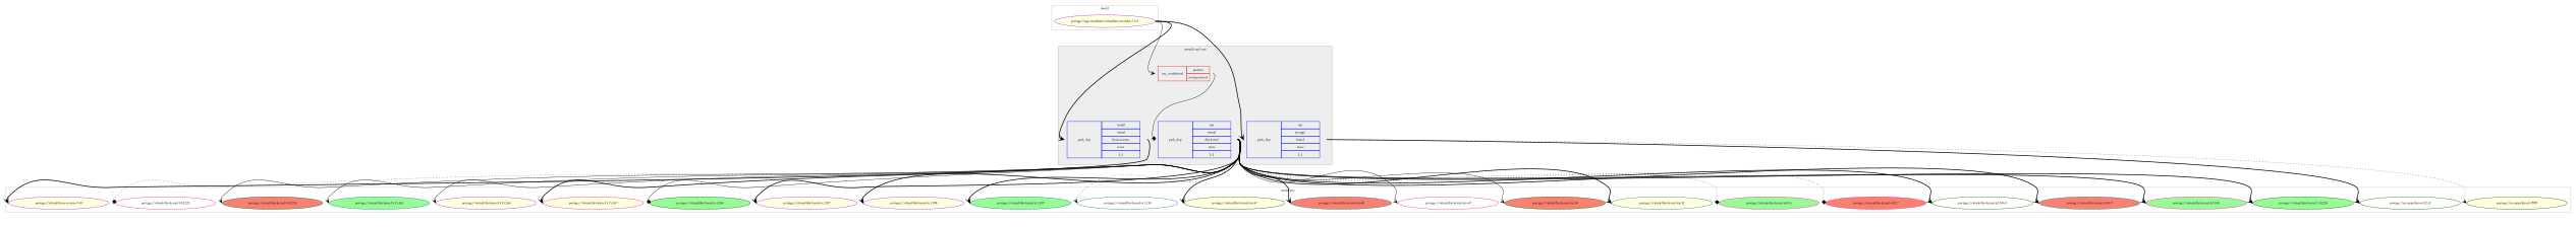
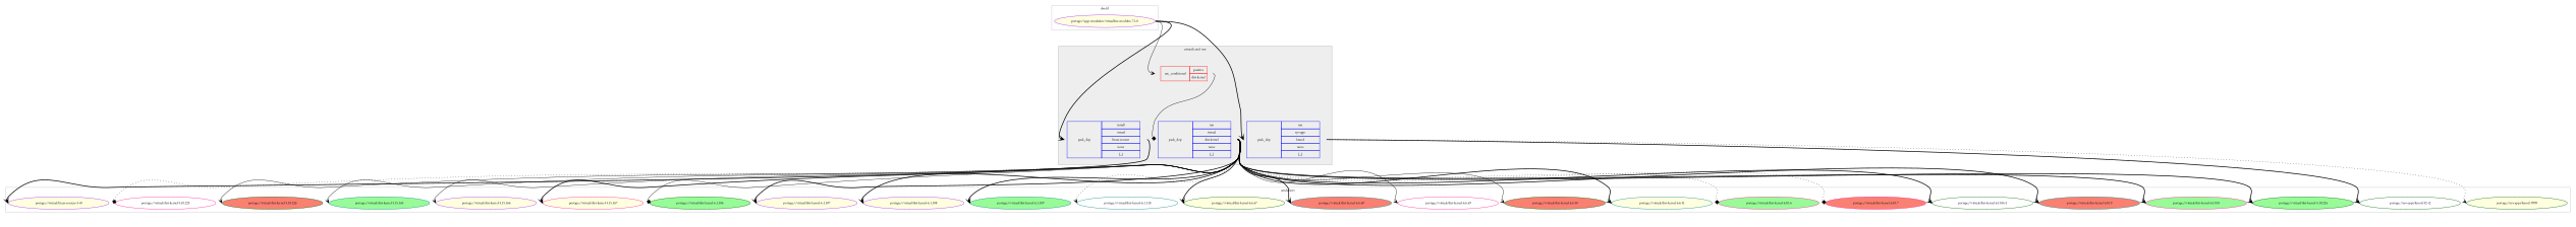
  digraph {
    compound=true
    concentrate=true
    fontname="EB Garamond"
    fontsize=10
    newrank=true
    rankdir=TB
    ranksep=1.5
    node [color=darkgreen fillcolor=lightyellow fontname="EB Garamond" fontsize=10 style=filled]
    edge [arrowhead=vee fontname="EB Garamond" headport=w style=bold tailport=e weight=100]
    n1 [color=purple label="portage://app-emulation/virtualbox-modules-7.1.0" width=4]
    n2 [color=blue label=<<TABLE BORDER="0" CELLBORDER="1" CELLSPACING="0" CELLPADDING="4" WIDTH="220"><TR><TD ROWSPAN="6" CELLPADDING="30">pack_dep</TD></TR><TR><TD WIDTH="110">install</TD></TR><TR><TD>virtual</TD></TR><TR><TD>linux-sources</TD></TR><TR><TD>none</TD></TR><TR><TD>[,,]</TD></TR></TABLE>> shape=none fillcolor="" style=""]
    n3 [color=blue label=<<TABLE BORDER="0" CELLBORDER="1" CELLSPACING="0" CELLPADDING="4" WIDTH="220"><TR><TD ROWSPAN="6" CELLPADDING="30">pack_dep</TD></TR><TR><TD WIDTH="110">run</TD></TR><TR><TD>virtual</TD></TR><TR><TD>dist-kernel</TD></TR><TR><TD>none</TD></TR><TR><TD>[,,]</TD></TR></TABLE>> shape=none fillcolor="" style=""]
-   n4 [color=red label=<<TABLE BORDER="0" CELLBORDER="1" CELLSPACING="0" CELLPADDING="4"><TR><TD ROWSPAN="3" CELLPADDING="10">use_conditional</TD></TR><TR><TD>positive</TD></TR><TR><TD>portage-kernel</TD></TR></TABLE>> shape=none fillcolor="" style=""]
+   n4 [color=red label=<<TABLE BORDER="0" CELLBORDER="1" CELLSPACING="0" CELLPADDING="4"><TR><TD ROWSPAN="3" CELLPADDING="10">use_conditional</TD></TR><TR><TD>positive</TD></TR><TR><TD>dist-kernel</TD></TR></TABLE>> shape=none fillcolor="" style=""]
    n5 [color=blue label=<<TABLE BORDER="0" CELLBORDER="1" CELLSPACING="0" CELLPADDING="4" WIDTH="220"><TR><TD ROWSPAN="6" CELLPADDING="30">pack_dep</TD></TR><TR><TD WIDTH="110">run</TD></TR><TR><TD>sys-apps</TD></TR><TR><TD>kmod</TD></TR><TR><TD>none</TD></TR><TR><TD>[,,]</TD></TR></TABLE>> shape=none fillcolor="" style=""]
    n6 [color=purple label="portage://virtual/linux-sources-3-r8" width=4]
    n7 [color=deeppink fillcolor=palegreen label="portage://virtual/dist-kernel-6.10.10" width=4]
    n8 [color=teal fillcolor=salmon label="portage://virtual/dist-kernel-6.10.9" width=4]
    n9 [fillcolor=white label="portage://virtual/dist-kernel-6.10.8-r1" width=4]
    n10 [color=deeppink fillcolor=salmon label="portage://virtual/dist-kernel-6.10.7" width=4]
    n11 [color=deeppink fillcolor=palegreen label="portage://virtual/dist-kernel-6.10.6" width=4]
    n12 [color=teal label="portage://virtual/dist-kernel-6.6.51" width=4]
    n13 [fillcolor=salmon label="portage://virtual/dist-kernel-6.6.50" width=4]
    n14 [color=deeppink fillcolor=white label="portage://virtual/dist-kernel-6.6.49" width=4]
    n15 [color=teal fillcolor=salmon label="portage://virtual/dist-kernel-6.6.48" width=4]
    n16 [label="portage://virtual/dist-kernel-6.6.47" width=4]
    n17 [color=teal fillcolor=white label="portage://virtual/dist-kernel-6.1.110" width=4]
    n18 [color=teal fillcolor=palegreen label="portage://virtual/dist-kernel-6.1.109" width=4]
    n19 [color=purple label="portage://virtual/dist-kernel-6.1.108" width=4]
    n20 [color=purple label="portage://virtual/dist-kernel-6.1.107" width=4]
    n21 [fillcolor=palegreen label="portage://virtual/dist-kernel-6.1.106" width=4]
    n22 [color=deeppink label="portage://virtual/dist-kernel-5.15.167" width=4]
    n23 [color=purple label="portage://virtual/dist-kernel-5.15.166" width=4]
    n24 [color=teal fillcolor=palegreen label="portage://virtual/dist-kernel-5.15.165" width=4]
    n25 [fillcolor=salmon label="portage://virtual/dist-kernel-5.10.226" width=4]
    n26 [color=deeppink fillcolor=white label="portage://virtual/dist-kernel-5.10.225" width=4]
    n27 [fillcolor=palegreen label="portage://virtual/dist-kernel-5.10.224" width=4]
    n28 [label="portage://sys-apps/kmod-9999" width=4]
    n29 [fillcolor=white label="portage://sys-apps/kmod-32-r2" width=4]
    subgraph cluster_1 {
      color=gray
      label=<<i>ebuild</i>>
      n1
    }
    subgraph cluster_2 {
      color=gray
      label=<<i>dependencies</i>>
      subgraph cluster_3 {
        color=gray
        fillcolor="#eeeeee"
        label=<<i>run</i>>
        style=filled
        subgraph sub_4 {
          color=gray
          fillcolor="#eeeeee"
          label=<<i>run</i>>
          style=filled
          n4
          subgraph sub_5 {
            color=gray
            fillcolor="#eeeeee"
            label=<<i>run</i>>
            style=filled
            n3
          }
        }
        subgraph sub_6 {
          color=gray
          fillcolor="#eeeeee"
          label=<<i>run</i>>
          style=filled
          n5
        }
      }
      subgraph cluster_7 {
        color=gray
        fillcolor="#eeeeee"
        label=<<i>compile</i>>
        style=filled
        subgraph sub_8 {
          color=gray
          fillcolor="#eeeeee"
          label=<<i>compile</i>>
          style=filled
          n2
        }
      }
      subgraph cluster_9 {
        color=gray
        fillcolor="#eeeeee"
        label=<<i>compile and run</i>>
        style=filled
      }
    }
    subgraph cluster_10 {
      color=gray
      label=<<i>candidates</i>>
      rank=same
      subgraph sub_11 {
        color=black
        label=<<i>candidates</i>>
        nodesep=1
        rank=same
        n6
      }
      subgraph sub_12 {
        color=black
        label=<<i>candidates</i>>
        nodesep=1
        rank=same
        n7
        n8
        n9
        n10
        n11
        n12
        n13
        n14
        n15
        n16
        n17
        n18
        n19
        n20
        n21
        n22
        n23
        n24
        n25
        n26
        n27
      }
      subgraph sub_13 {
        color=black
        label=<<i>candidates</i>>
        nodesep=1
        rank=same
        n28
        n29
      }
    }
    n1 -> n2 [weight=20]
    n1 -> n4 [style=solid weight=20]
    n1 -> n5 [weight=20]
    n2 -> n6
    n3 -> n7
    n3 -> n8
    n3 -> n9
    n3 -> n10 [arrowhead=box style=dotted]
    n3 -> n11 [arrowhead=box style=dotted]
    n3 -> n12
    n3 -> n13 [style=solid]
    n3 -> n14 [style=solid]
    n3 -> n15
    n3 -> n16
    n3 -> n17 [style=dotted]
    n3 -> n18
    n3 -> n19
    n3 -> n20
    n3 -> n21 [arrowhead=box style=solid]
    n3 -> n22
    n3 -> n23 [style=solid]
    n3 -> n24 [style=solid]
    n3 -> n25 [style=solid]
    n3 -> n26 [arrowhead=box style=dotted]
    n3 -> n27
    n4 -> n3 [arrowhead=box style=solid weight=20]
    n5 -> n28 [style=dotted]
    n5 -> n29
  }
